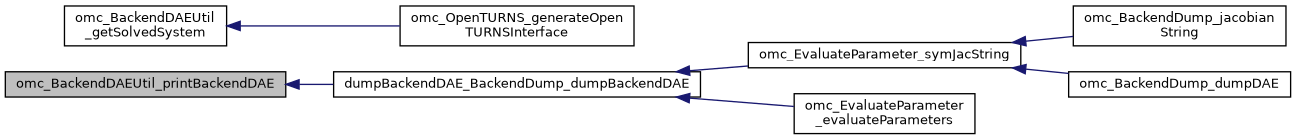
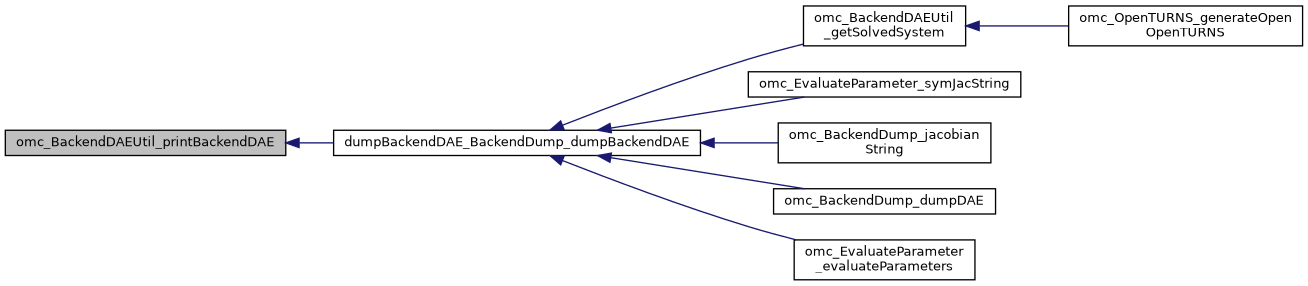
  digraph {
    fontname="DejaVu Sans"
    rankdir=LR
    node [color=black fillcolor=white fontname="DejaVu Sans" fontsize=10 shape=record style=filled]
    edge [color=midnightblue dir=back fontname="DejaVu Sans" fontsize=10 labelfontname=Helvetica labelfontsize=10 style=solid]
    n1 [fillcolor=grey75 fontcolor=black height=0.2 label=omc_BackendDAEUtil_printBackendDAE width=0.4]
    n2 [height=0.2 label=dumpBackendDAE_BackendDump_dumpBackendDAE width=0.4]
    n3 [height=0.2 label="omc_BackendDAEUtil\l_getSolvedSystem" width=0.4]
    n4 [height=0.2 label=omc_EvaluateParameter_symJacString width=0.4]
    n5 [height=0.2 label="omc_BackendDump_jacobian\lString" width=0.4]
    n6 [height=0.2 label=omc_BackendDump_dumpDAE width=0.4]
    n7 [height=0.2 label="omc_EvaluateParameter\l_evaluateParameters" width=0.4]
-   n8 [height=0.2 label="omc_OpenTURNS_generateOpen\lTURNSInterface" width=0.4]
+   n8 [height=0.2 label="omc_OpenTURNS_generateOpen\lOpenTURNS" width=0.4]
    n1 -> n2
+   n2 -> n3
    n2 -> n4
-   n4 -> n5
-   n4 -> n6
+   n2 -> n5
+   n2 -> n6
    n2 -> n7
    n3 -> n8
  }
